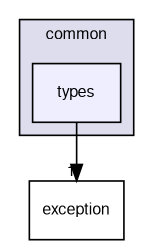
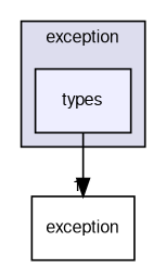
  digraph {
    compound=true
    node [fontname=FreeSans fontsize=10 shape=box]
    n1 [fillcolor="#eeeeff" label=types pencolor=black style=filled]
    n2 [label=exception]
    subgraph cluster_1 {
      bgcolor="#ddddee"
      fontname=FreeSans
      fontsize=10
-     label=common
+     label=exception
      pencolor=black
      n1
    }
    n1 -> n2 [headlabel=1 labeldistance=1.5 labelfontname=FreeSans labelfontsize=10]
  }
